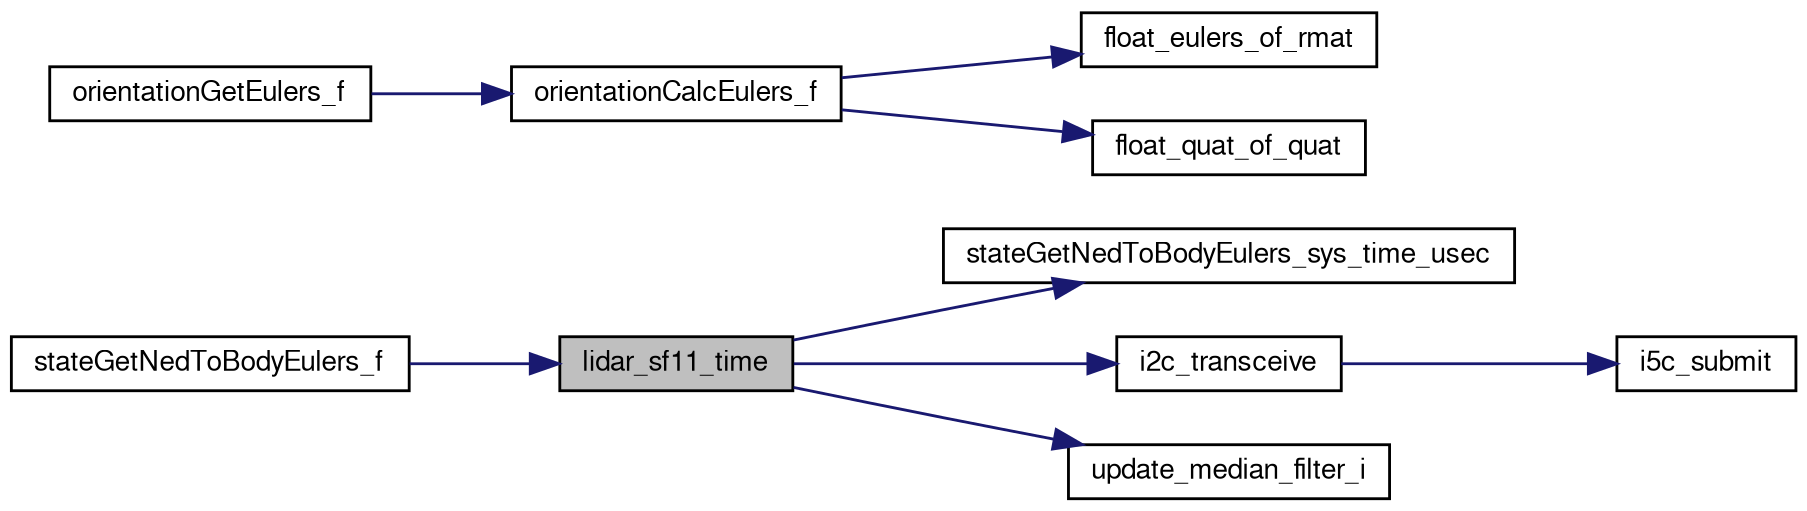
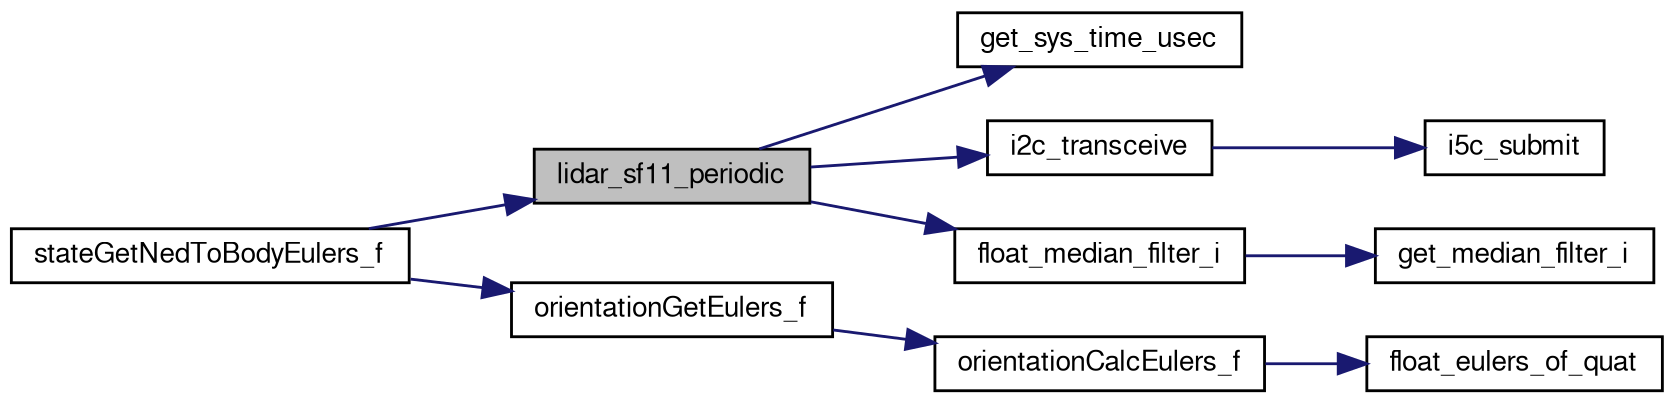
  digraph {
    rankdir=LR
    node [color=black fillcolor=white fontname=FreeSans fontsize=10 shape=record style=filled]
    edge [color=midnightblue fontname=FreeSans fontsize=10 labelfontname=FreeSans labelfontsize=10 style=solid]
-   n1 [fillcolor=grey75 fontcolor=black height=0.2 label=lidar_sf11_time width=0.4]
-   n2 [height=0.2 label=stateGetNedToBodyEulers_sys_time_usec width=0.4]
+   n1 [fillcolor=grey75 fontcolor=black height=0.2 label=lidar_sf11_periodic width=0.4]
+   n2 [height=0.2 label=get_sys_time_usec width=0.4]
    n3 [height=0.2 label=i2c_transceive width=0.4]
-   n4 [height=0.2 label=update_median_filter_i width=0.4]
+   n4 [height=0.2 label=float_median_filter_i width=0.4]
    n5 [height=0.2 label=i5c_submit width=0.4]
    n6 [height=0.2 label=stateGetNedToBodyEulers_f width=0.4]
    n7 [height=0.2 label=orientationGetEulers_f width=0.4]
+   n8 [height=0.2 label=get_median_filter_i width=0.4]
    n9 [height=0.2 label=orientationCalcEulers_f width=0.4]
-   n10 [height=0.2 label=float_eulers_of_rmat width=0.4]
-   n11 [height=0.2 label=float_quat_of_quat width=0.4]
+   n11 [height=0.2 label=float_eulers_of_quat width=0.4]
    n1 -> n2
    n1 -> n3
    n1 -> n4
    n3 -> n5
+   n4 -> n8
    n6 -> n1
+   n6 -> n7
    n7 -> n9
-   n9 -> n10
    n9 -> n11
  }
